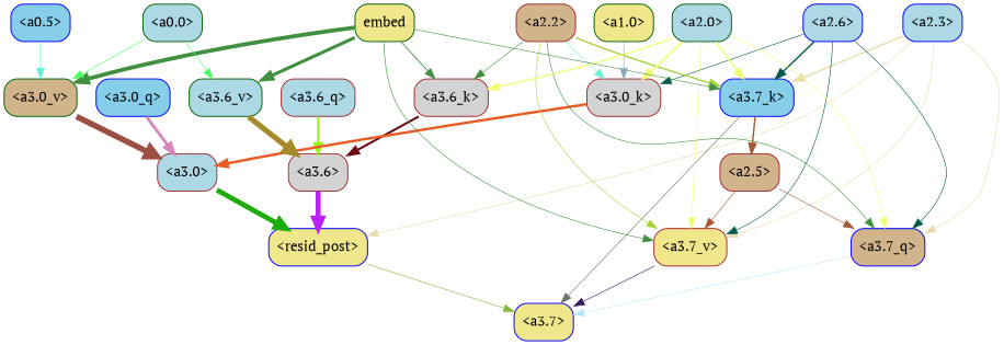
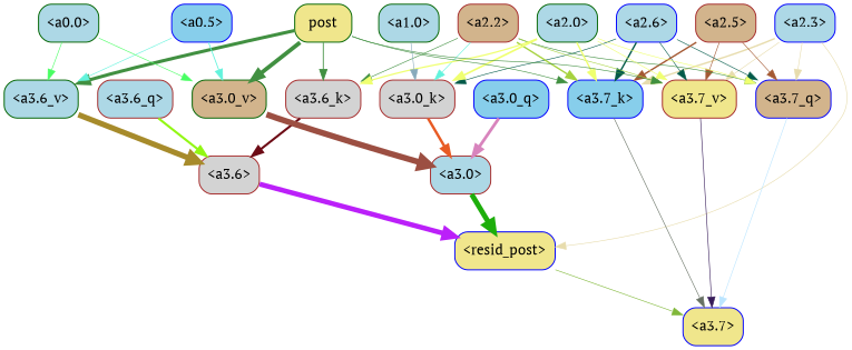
  strict digraph {
    fontname="PT Serif"
    splines=true
    node [color=blue fillcolor=lightblue fontname="PT Serif" shape=box style="filled, rounded"]
    edge [color="#419041" fontname="PT Serif" penwidth=0.6]
    "<a3.7>" [fillcolor=khaki]
    "<resid_post>" [fillcolor=khaki]
    "<a3.6>" [color=brown fillcolor=lightgrey]
    "<a3.0>" [color=brown]
    "<a2.3>"
    "<a3.7_q>" [fillcolor=tan]
    "<a3.7_k>" [fillcolor=skyblue]
    "<a3.7_v>" [color=brown fillcolor=khaki]
    "<a3.6_q>" [color=brown]
    "<a3.0_q>" [fillcolor=skyblue]
    "<a3.6_k>" [color=brown fillcolor=lightgrey]
    "<a3.0_k>" [color=brown fillcolor=lightgrey]
    "<a3.6_v>" [color=darkgreen]
    "<a3.0_v>" [color=darkgreen fillcolor=tan]
    "<a2.6>"
    "<a2.5>" [color=brown fillcolor=tan]
    "<a2.2>" [color=brown fillcolor=tan]
    "<a2.0>" [color=darkgreen]
-   embed [color=darkgreen fillcolor=khaki]
-   "<a1.0>" [color=darkgreen fillcolor=khaki]
+   embed [color=darkgreen fillcolor=khaki label=post]
+   "<a1.0>" [color=darkgreen]
    "<a0.5>" [fillcolor=skyblue]
    "<a0.0>" [color=darkgreen]
    "<resid_post>" -> "<a3.7>" [color="#81b83a"]
    "<a3.6>" -> "<resid_post>" [color="#bb20f9" penwidth=4.746312499046326]
    "<a3.0>" -> "<resid_post>" [color="#1dae0b" penwidth=4.896343111991882]
    "<a2.3>" -> "<resid_post>" [color="#e7dcad"]
    "<a2.3>" -> "<a3.7_q>" [color="#e7dcad"]
    "<a2.3>" -> "<a3.7_k>" [color="#e7dcad" penwidth=1.467104621231556]
    "<a2.3>" -> "<a3.7_v>" [color="#e7dcad"]
    "<a3.7_q>" -> "<a3.7>" [color="#bbe5ff"]
    "<a3.7_k>" -> "<a3.7>" [color="#677164"]
    "<a3.7_v>" -> "<a3.7>" [color="#361b59"]
    "<a3.6_q>" -> "<a3.6>" [color="#92f713" penwidth=2.160832464694977]
    "<a3.0_q>" -> "<a3.0>" [color="#d884bd" penwidth=2.870753765106201]
    "<a3.6_k>" -> "<a3.6>" [color="#6d0b15" penwidth=2.13908451795578]
    "<a3.0_k>" -> "<a3.0>" [color="#e85b24" penwidth=2.520303964614868]
    "<a3.6_v>" -> "<a3.6>" [color="#a78b2b" penwidth=5.297133803367615]
    "<a3.0_v>" -> "<a3.0>" [color="#9c4f42" penwidth=5.680712580680847]
    "<a2.6>" -> "<a3.7_q>" [color="#025a49"]
    "<a2.6>" -> "<a3.7_k>" [color="#025a49" penwidth=1.4453159049153328]
    "<a2.6>" -> "<a3.7_v>" [color="#025a49"]
    "<a2.6>" -> "<a3.0_k>" [color="#025a49"]
    "<a2.5>" -> "<a3.7_q>" [color="#a45933"]
-   "<a3.7_k>" -> "<a2.5>" [color="#a45933" penwidth=1.4526091292500496]
+   "<a2.5>" -> "<a3.7_k>" [color="#a45933" penwidth=1.4526091292500496]
    "<a2.5>" -> "<a3.7_v>" [color="#a45933"]
    "<a2.2>" -> "<a3.7_q>"
    "<a2.2>" -> "<a3.7_k>" [color="#a6d23f" penwidth=1.4310357049107552]
    "<a2.2>" -> "<a3.7_v>" [color="#a6d23f"]
    "<a2.2>" -> "<a3.6_k>"
    "<a2.2>" -> "<a3.0_k>" [color="#62f3dc"]
    "<a2.0>" -> "<a3.7_q>" [color="#efff70"]
    "<a2.0>" -> "<a3.7_k>" [color="#efff70" penwidth=1.4314699843525887]
    "<a2.0>" -> "<a3.7_v>" [color="#efff70"]
    "<a2.0>" -> "<a3.6_k>" [color="#efff70" penwidth=1.2950235605239868]
    "<a2.0>" -> "<a3.0_k>" [color="#efff70" penwidth=1.712992787361145]
    embed -> "<a3.7_k>"
    embed -> "<a3.7_v>"
    embed -> "<a3.6_k>" [penwidth=0.891706109046936]
    embed -> "<a3.6_v>" [penwidth=3.1766927242279053]
    embed -> "<a3.0_v>" [penwidth=3.9005755856633186]
    "<a1.0>" -> "<a3.0_k>" [color="#88aabc"]
+   "<a0.5>" -> "<a3.6_v>" [color="#62f3dc"]
    "<a0.5>" -> "<a3.0_v>" [color="#62f3dc" penwidth=0.8493617177009583]
    "<a0.0>" -> "<a3.6_v>" [color="#48fe62"]
    "<a0.0>" -> "<a3.0_v>" [color="#48fe62"]
  }
